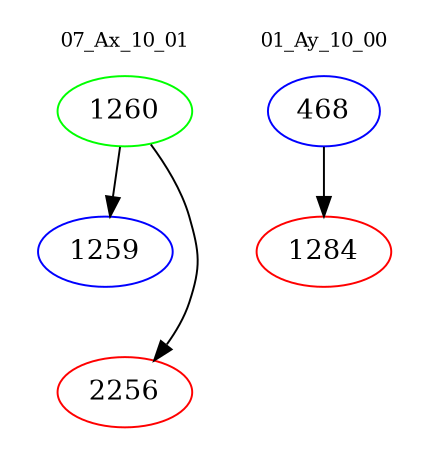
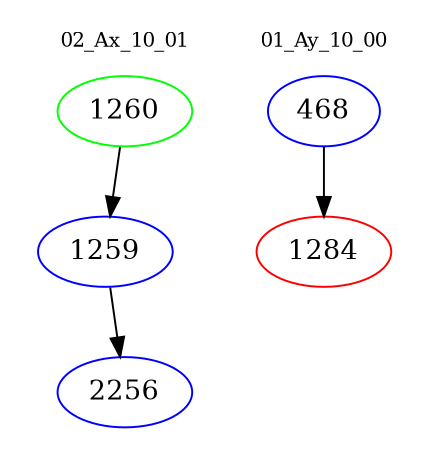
  digraph {
    node [color=blue]
    edge [color=black]
    n1 [color=green label=1260]
    n2 [label=1259]
-   n3 [color=red label=2256]
+   n3 [label=2256]
    n4 [label=468]
    n5 [color=red label=1284]
    subgraph cluster_1 {
      color=white
      fontsize=10
-     label="07_Ax_10_01"
+     label="02_Ax_10_01"
      n1
      n2
      n3
    }
    subgraph cluster_2 {
      color=white
      fontsize=10
      label="01_Ay_10_00"
      n4
      n5
    }
    n1 -> n2
-   n1 -> n3
+   n2 -> n3
    n4 -> n5
  }
